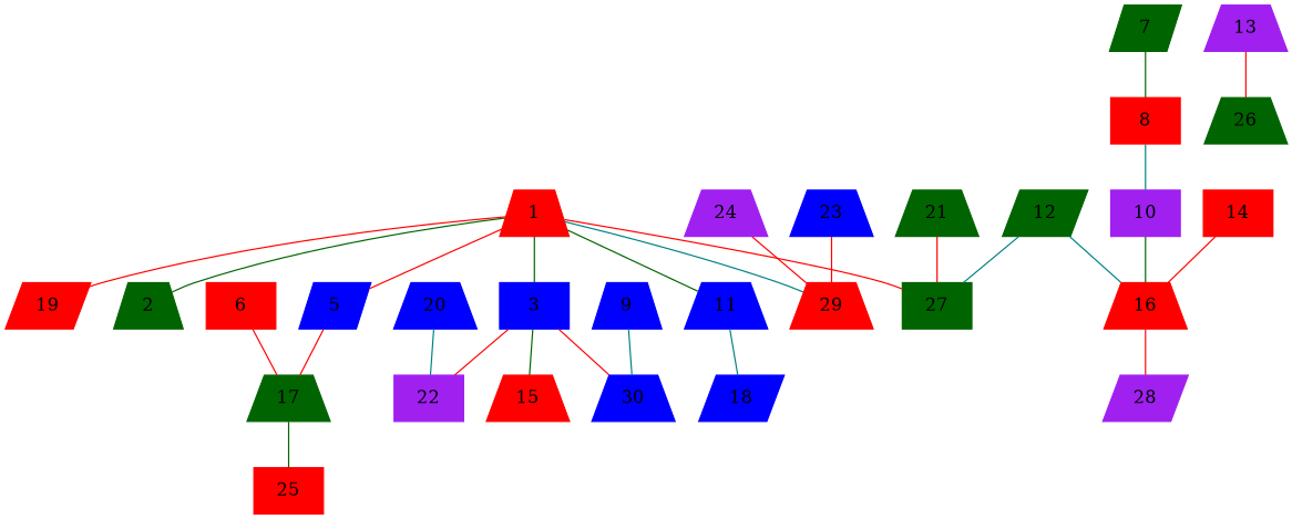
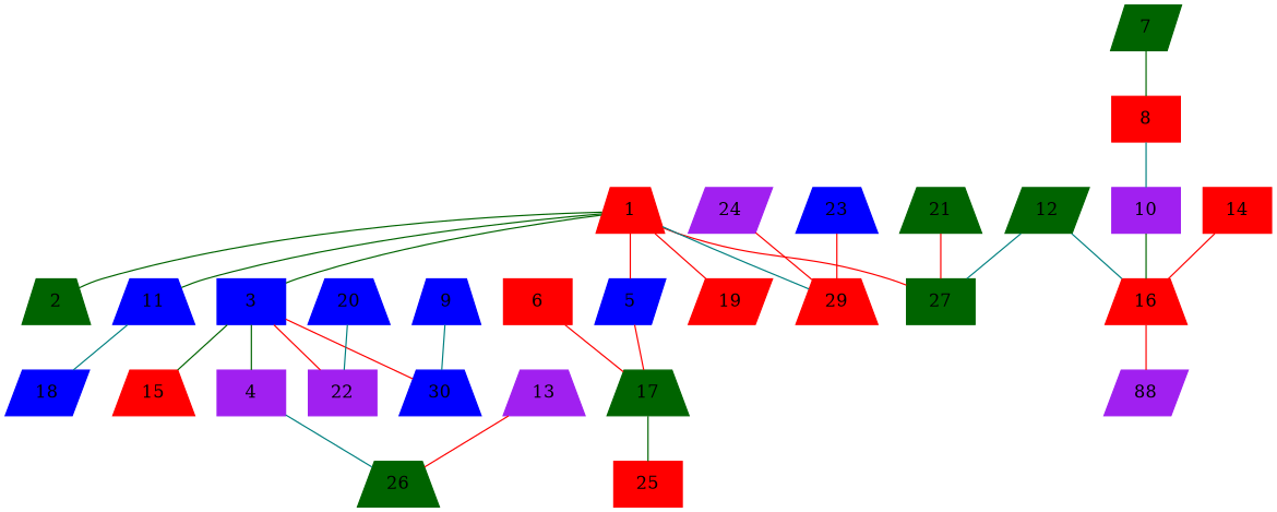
  graph {
    node [color=red shape=trapezium style=filled]
    edge [color=red weight=1.0]
    2 [color=darkgreen]
    1
    3 [color=blue shape=box]
    5 [color=blue shape=parallelogram]
    11 [color=blue]
    19 [shape=parallelogram]
    27 [color=darkgreen shape=box]
    29
+   4 [color=purple shape=box]
    15
    22 [color=purple shape=box]
    30 [color=blue]
    17 [color=darkgreen]
    18 [color=blue shape=parallelogram]
    26 [color=darkgreen]
    25 [shape=box]
    6 [shape=box]
    7 [color=darkgreen shape=parallelogram]
    8 [shape=box]
    10 [color=purple shape=box]
    16
    9 [color=blue]
-   28 [color=purple shape=parallelogram]
+   28 [color=purple shape=parallelogram label=88]
    12 [color=darkgreen shape=parallelogram]
    13 [color=purple]
    14 [shape=box]
    20 [color=blue]
    21 [color=darkgreen]
    23 [color=blue]
-   24 [color=purple]
+   24 [color=purple shape=parallelogram]
    1 -- 2 [color=darkgreen]
    1 -- 3 [color=darkgreen]
    1 -- 5
    1 -- 11 [color=darkgreen]
    1 -- 19
    1 -- 27
    1 -- 29 [color=teal]
+   3 -- 4 [color=darkgreen]
    3 -- 15 [color=darkgreen]
    3 -- 22
    3 -- 30
    5 -- 17
    11 -- 18 [color=teal]
+   4 -- 26 [color=teal]
    17 -- 25 [color=darkgreen]
    6 -- 17
    7 -- 8 [color=darkgreen]
    8 -- 10 [color=teal]
    10 -- 16 [color=darkgreen]
    16 -- 28
    9 -- 30 [color=teal]
    12 -- 27 [color=teal]
    12 -- 16 [color=teal]
    13 -- 26
    14 -- 16
    20 -- 22 [color=teal]
    21 -- 27
    23 -- 29
    24 -- 29
  }
